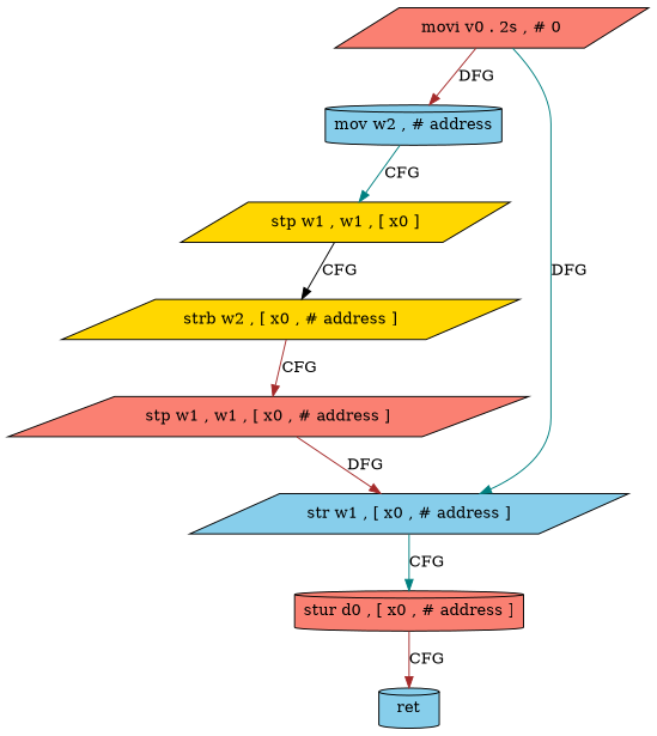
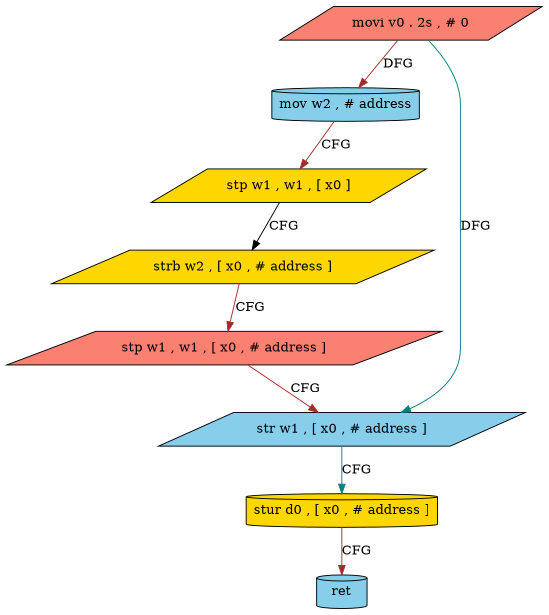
  digraph {
    node [fillcolor=skyblue shape=parallelogram style=filled]
    edge [color=brown]
    n1 [fillcolor=salmon label="movi v0 . 2s , # 0"]
    n2 [label="mov w2 , # address" shape=cylinder]
    n3 [label="str w1 , [ x0 , # address ]"]
    n4 [fillcolor=gold label="stp w1 , w1 , [ x0 ]"]
-   n5 [fillcolor=salmon label="stur d0 , [ x0 , # address ]" shape=cylinder]
+   n5 [fillcolor=gold label="stur d0 , [ x0 , # address ]" shape=cylinder]
    n6 [label=ret shape=cylinder]
    n7 [fillcolor=gold label="strb w2 , [ x0 , # address ]"]
    n8 [fillcolor=salmon label="stp w1 , w1 , [ x0 , # address ]"]
    n1 -> n2 [label=DFG]
    n1 -> n3 [color=teal label=DFG]
-   n2 -> n4 [color=teal label=CFG]
+   n2 -> n4 [label=CFG]
    n3 -> n5 [color=teal label=CFG]
    n4 -> n7 [color=black label=CFG]
    n5 -> n6 [label=CFG]
    n7 -> n8 [label=CFG]
-   n8 -> n3 [label=DFG]
+   n8 -> n3 [label=CFG]
  }
